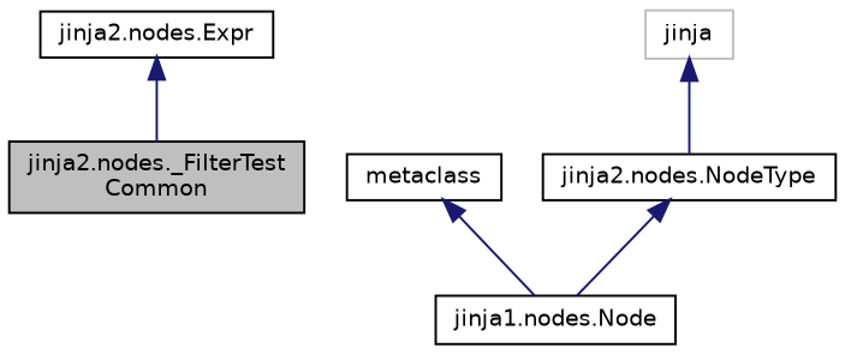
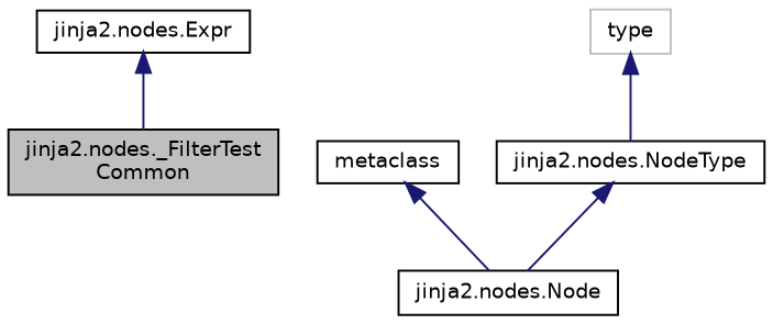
  digraph {
    node [color=black fillcolor=white fontname=Helvetica fontsize=10 shape=record style=filled]
    edge [color=midnightblue dir=back fontname=Helvetica fontsize=10 labelfontname=Helvetica labelfontsize=10 style=solid]
    n1 [fillcolor=grey75 fontcolor=black height=0.2 label="jinja2.nodes._FilterTest\lCommon" width=0.4]
    n2 [height=0.2 label="jinja2.nodes.Expr" width=0.4]
-   n3 [height=0.2 label="jinja1.nodes.Node" width=0.4]
+   n3 [height=0.2 label="jinja2.nodes.Node" width=0.4]
    n4 [height=0.2 label=metaclass width=0.4]
    n5 [height=0.2 label="jinja2.nodes.NodeType" width=0.4]
-   n6 [color=grey75 height=0.2 label=jinja width=0.4]
+   n6 [color=grey75 height=0.2 label=type width=0.4]
    n2 -> n1
    n4 -> n3
    n5 -> n3
    n6 -> n5
  }
